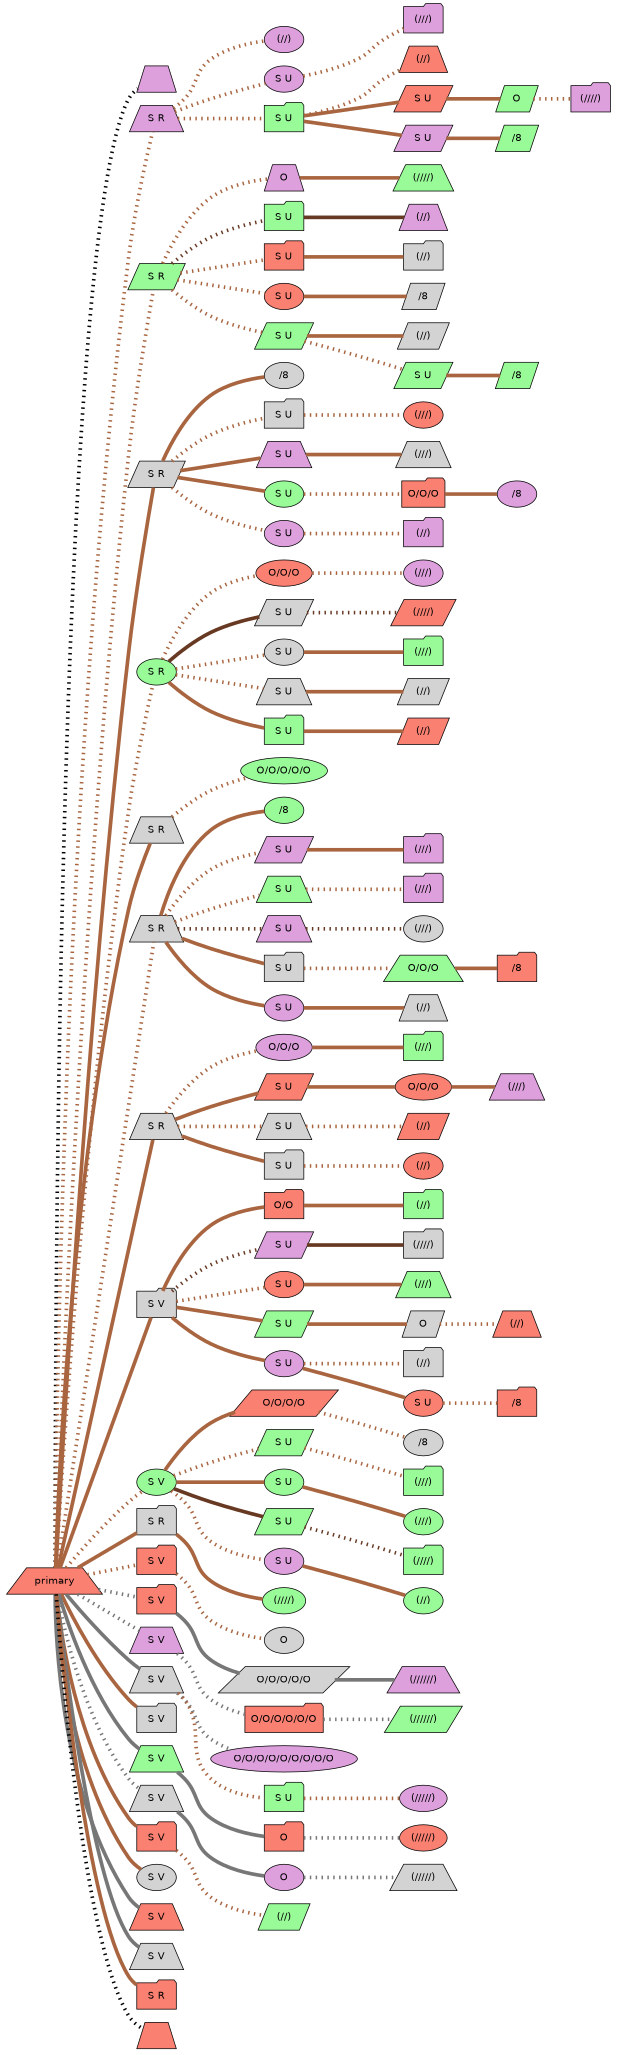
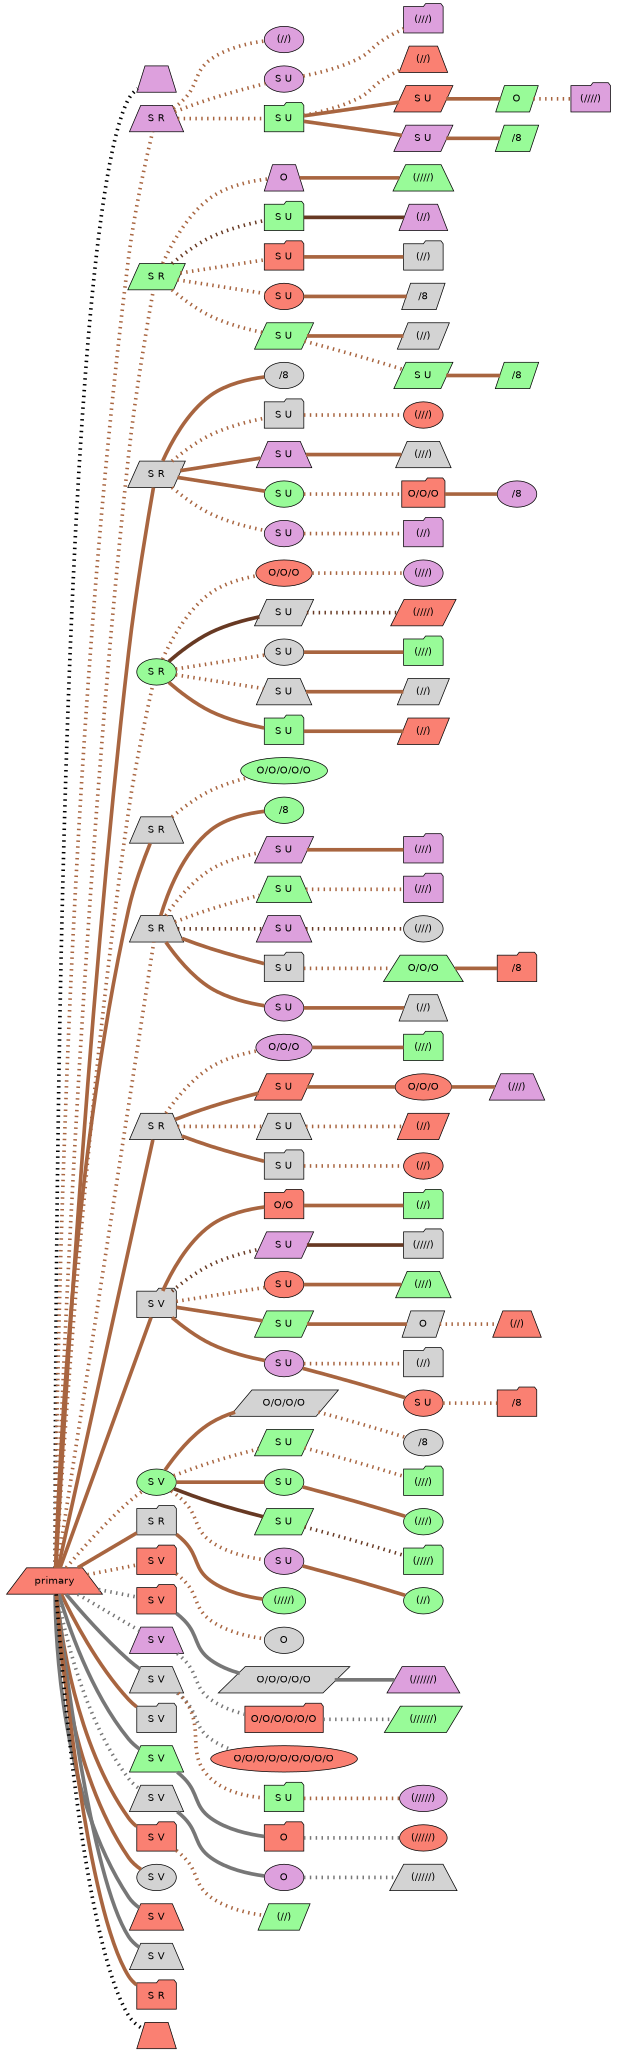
  graph {
    fontname="DejaVu Sans"
    rankdir=LR
    node [fillcolor=palegreen fontname="DejaVu Sans" qtype=knot_node shape=ellipse style=filled knot_spin=S]
    edge [color="#A86540" fontname="DejaVu Sans" penwidth=5 qtype=knot_link style=dotted]
    n1 [fillcolor=plum label=" " pendant_colors="#000000" qtype=pendant_node shape=trapezium knot_spin=""]
    primary [fillcolor=salmon shape=trapezium qtype="" knot_spin=""]
    n3 [fillcolor=plum label="S R" pendant_attach=R pendant_colors="#A86540" pendant_length=28 pendant_ply=S qtype=pendant_node shape=trapezium knot_spin=""]
    n4 [label="S R" pendant_attach=R pendant_colors="#A86540" pendant_length=32 pendant_ply=S qtype=pendant_node shape=parallelogram knot_spin=""]
    n5 [fillcolor=lightgrey label="S R" pendant_attach=R pendant_colors="#A86540,#673923" pendant_length=27 pendant_ply=S qtype=pendant_node shape=parallelogram knot_spin=""]
    n6 [label="S R" pendant_attach=R pendant_colors="#A86540" pendant_length=29 pendant_ply=S qtype=pendant_node knot_spin=""]
    n7 [fillcolor=lightgrey label="S R" pendant_attach=R pendant_colors="#A86540,#673923" pendant_length=27 pendant_ply=S qtype=pendant_node shape=trapezium knot_spin=""]
    n8 [fillcolor=lightgrey label="S R" pendant_attach=R pendant_colors="#A86540,#673923" pendant_length=27 pendant_ply=S qtype=pendant_node shape=trapezium knot_spin=""]
    n9 [fillcolor=lightgrey label="S R" pendant_attach=R pendant_colors="#A86540" pendant_length=35 pendant_ply=S qtype=pendant_node shape=trapezium knot_spin=""]
    n10 [fillcolor=lightgrey label="S V" pendant_attach=V pendant_colors="#A86540" pendant_length=40 pendant_ply=S qtype=pendant_node shape=folder knot_spin=""]
    n11 [label="S V" pendant_attach=V pendant_colors="#A86540" pendant_length=38 pendant_ply=S qtype=pendant_node knot_spin=""]
    n12 [fillcolor=lightgrey label="S R" pendant_attach=R pendant_colors="#A86540" pendant_length=29 pendant_ply=S qtype=pendant_node shape=folder knot_spin=""]
    n13 [fillcolor=salmon label="S V" pendant_attach=V pendant_colors="#A86540,#777777" pendant_length=32 pendant_ply=S qtype=pendant_node shape=folder knot_spin=""]
    n14 [fillcolor=salmon label="S V" pendant_attach=V pendant_colors="#777777" pendant_length=19 pendant_ply=S qtype=pendant_node shape=folder knot_spin=""]
    n15 [fillcolor=plum label="S V" pendant_attach=V pendant_colors="#777777" pendant_length=19 pendant_ply=S qtype=pendant_node shape=trapezium knot_spin=""]
    n16 [fillcolor=lightgrey label="S V" pendant_attach=V pendant_colors="#777777" pendant_length=23 pendant_ply=S qtype=pendant_node shape=trapezium knot_spin=""]
    n17 [fillcolor=lightgrey label="S V" pendant_attach=V pendant_colors="#A86540" pendant_length=24 pendant_ply=S qtype=pendant_node shape=folder knot_spin=""]
    n18 [label="S V" pendant_attach=V pendant_colors="#777777" pendant_length=24 pendant_ply=S qtype=pendant_node shape=trapezium knot_spin=""]
    n19 [fillcolor=lightgrey label="S V" pendant_attach=V pendant_colors="#777777" pendant_length=24 pendant_ply=S qtype=pendant_node shape=trapezium knot_spin=""]
    n20 [fillcolor=salmon label="S V" pendant_attach=V pendant_colors="#A86540" pendant_length=30 pendant_ply=S qtype=pendant_node shape=folder knot_spin=""]
    n21 [fillcolor=lightgrey label="S V" pendant_attach=V pendant_colors="#A86540" pendant_length=15 pendant_ply=S qtype=pendant_node knot_spin=""]
    n22 [fillcolor=salmon label="S V" pendant_attach=V pendant_colors="#777777" pendant_length=33 pendant_ply=S qtype=pendant_node shape=trapezium knot_spin=""]
    n23 [fillcolor=lightgrey label="S V" pendant_attach=V pendant_colors="#777777" pendant_length=35 pendant_ply=S qtype=pendant_node shape=trapezium knot_spin=""]
    n24 [fillcolor=salmon label="S R" pendant_attach=R pendant_colors="#A86540" pendant_length=43 pendant_ply=S qtype=pendant_node shape=folder knot_spin=""]
    n25 [fillcolor=salmon label=" " pendant_colors="#000000" qtype=pendant_node shape=trapezium knot_spin=""]
    n26 [fillcolor=plum knot_position=15.0 knot_type=L knot_value=2 label="(//)"]
    n27 [fillcolor=plum label="S U" pendant_attach=U pendant_colors="#A86540" pendant_length=33 pendant_ply=S qtype=pendant_node knot_spin=""]
    n28 [label="S U" pendant_attach=U pendant_colors="#A86540" pendant_length=26 pendant_ply=S qtype=pendant_node shape=folder knot_spin=""]
    n29 [fillcolor=plum knot_position=7.5 knot_type=S knot_value=1 label=O shape=trapezium]
    n30 [label="S U" pendant_attach=U pendant_colors="#673923" pendant_length=25 pendant_ply=S qtype=pendant_node shape=folder knot_spin=""]
    n31 [fillcolor=salmon label="S U" pendant_attach=U pendant_colors="#A86540" pendant_length=33 pendant_ply=S qtype=pendant_node shape=folder knot_spin=""]
    n32 [fillcolor=salmon label="S U" pendant_attach=U pendant_colors="#A86540" pendant_length=13 pendant_ply=S qtype=pendant_node knot_spin=""]
    n33 [label="S U" pendant_attach=U pendant_colors="#A86540,#673923" pendant_length=26 pendant_ply=S qtype=pendant_node shape=parallelogram knot_spin=""]
    n34 [fillcolor=lightgrey knot_position=13.5 knot_type=E knot_value=1 label="/8"]
    n35 [fillcolor=lightgrey label="S U" pendant_attach=U pendant_colors="#A86540" pendant_length=34 pendant_ply=S qtype=pendant_node shape=folder knot_spin=""]
    n36 [fillcolor=plum label="S U" pendant_attach=U pendant_colors="#A86540" pendant_length=28 pendant_ply=S qtype=pendant_node shape=trapezium knot_spin=""]
    n37 [label="S U" pendant_attach=U pendant_colors="#A86540" pendant_length=31 pendant_ply=S qtype=pendant_node knot_spin=""]
    n38 [fillcolor=plum label="S U" pendant_attach=U pendant_colors="#A86540" pendant_length=27 pendant_ply=S qtype=pendant_node knot_spin=""]
    n39 [fillcolor=salmon knot_position=7.5 knot_type=S knot_value=3 label="O/O/O"]
    n40 [fillcolor=lightgrey label="S U" pendant_attach=U pendant_colors="#673923" pendant_length=30 pendant_ply=S qtype=pendant_node shape=parallelogram knot_spin=""]
    n41 [fillcolor=lightgrey label="S U" pendant_attach=U pendant_colors="#A86540" pendant_length=31 pendant_ply=S qtype=pendant_node knot_spin=""]
    n42 [fillcolor=lightgrey label="S U" pendant_attach=U pendant_colors="#A86540" pendant_length=29 pendant_ply=S qtype=pendant_node shape=trapezium knot_spin=""]
    n43 [label="S U" pendant_attach=U pendant_colors="#A86540" pendant_length=25 pendant_ply=S qtype=pendant_node shape=folder knot_spin=""]
    n44 [knot_position=7.0 knot_type=S knot_value=5 label="O/O/O/O/O"]
    n45 [knot_position=15.5 knot_type=E knot_value=1 label="/8"]
    n46 [fillcolor=plum label="S U" pendant_attach=U pendant_colors="#A86540,#673923" pendant_length=31 pendant_ply=S qtype=pendant_node shape=parallelogram knot_spin=""]
    n47 [label="S U" pendant_attach=U pendant_colors="#A86540" pendant_length=40 pendant_ply=S qtype=pendant_node shape=trapezium knot_spin=""]
    n48 [fillcolor=plum label="S U" pendant_attach=U pendant_colors="#673923" pendant_length=33 pendant_ply=S qtype=pendant_node shape=trapezium knot_spin=""]
    n49 [fillcolor=lightgrey label="S U" pendant_attach=U pendant_colors="#A86540,#673923" pendant_length=36 pendant_ply=S qtype=pendant_node shape=folder knot_spin=""]
    n50 [fillcolor=plum label="S U" pendant_attach=U pendant_colors="#A86540" pendant_length=27 pendant_ply=S qtype=pendant_node knot_spin=""]
    n51 [fillcolor=plum knot_position=6.5 knot_type=S knot_value=3 label="O/O/O"]
    n52 [fillcolor=salmon label="S U" pendant_attach=U pendant_colors="#A86540" pendant_length=28 pendant_ply=S qtype=pendant_node shape=parallelogram knot_spin=""]
    n53 [fillcolor=lightgrey label="S U" pendant_attach=U pendant_colors="#A86540" pendant_length=32 pendant_ply=S qtype=pendant_node shape=trapezium knot_spin=""]
    n54 [fillcolor=lightgrey label="S U" pendant_attach=U pendant_colors="#A86540" pendant_length=26 pendant_ply=S qtype=pendant_node shape=folder knot_spin=""]
    n55 [fillcolor=salmon knot_position=7.5 knot_type=S knot_value=2 label="O/O" shape=folder]
    n56 [fillcolor=plum label="S U" pendant_attach=U pendant_colors="#673923" pendant_length=18 pendant_ply=S qtype=pendant_node shape=parallelogram knot_spin=""]
    n57 [fillcolor=salmon label="S U" pendant_attach=U pendant_colors="#A86540" pendant_length=33 pendant_ply=S qtype=pendant_node knot_spin=""]
    n58 [label="S U" pendant_attach=U pendant_colors="#A86540" pendant_length=26 pendant_ply=S qtype=pendant_node shape=parallelogram knot_spin=""]
    n59 [fillcolor=plum label="S U" pendant_attach=U pendant_colors="#A86540" pendant_length=26 pendant_ply=S qtype=pendant_node knot_spin=""]
-   n60 [fillcolor=salmon knot_position=8.0 knot_type=S knot_value=4 label="O/O/O/O" shape=parallelogram]
+   n60 [fillcolor=lightgrey knot_position=8.0 knot_type=S knot_value=4 label="O/O/O/O" shape=parallelogram]
    n61 [label="S U" pendant_attach=U pendant_colors="#A86540" pendant_length=21 pendant_ply=S qtype=pendant_node shape=parallelogram knot_spin=""]
    n62 [label="S U" pendant_attach=U pendant_colors="#A86540" pendant_length=32 pendant_ply=S qtype=pendant_node knot_spin=""]
    n63 [label="S U" pendant_attach=U pendant_colors="#673923" pendant_length=31 pendant_ply=S qtype=pendant_node shape=parallelogram knot_spin=""]
    n64 [fillcolor=plum label="S U" pendant_attach=U pendant_colors="#A86540" pendant_length=27 pendant_ply=S qtype=pendant_node knot_spin=""]
    n65 [knot_position=12.0 knot_type=L knot_value=4 label="(////)"]
    n66 [fillcolor=lightgrey knot_position=5.0 knot_type=S knot_value=1 label=O]
    n67 [fillcolor=lightgrey knot_position=5.0 knot_type=S knot_value=5 label="O/O/O/O/O" shape=parallelogram]
    n68 [fillcolor=salmon knot_position=5.5 knot_type=S knot_value=6 label="O/O/O/O/O/O" shape=folder]
-   n69 [fillcolor=plum knot_position=5.5 knot_type=S knot_value=9 label="O/O/O/O/O/O/O/O/O"]
+   n69 [fillcolor=salmon knot_position=5.5 knot_type=S knot_value=9 label="O/O/O/O/O/O/O/O/O"]
    n70 [label="S U" pendant_attach=U pendant_colors="#A86540" pendant_length=29 pendant_ply=S qtype=pendant_node shape=folder knot_spin=""]
    n71 [fillcolor=salmon knot_position=5.5 knot_type=S knot_value=1 label=O shape=folder]
    n72 [fillcolor=plum knot_position=6.0 knot_type=S knot_value=1 label=O]
    n73 [knot_position=15.0 knot_type=L knot_value=2 label="(//)" shape=parallelogram]
    n74 [fillcolor=plum knot_position=13.0 knot_type=L knot_value=3 label="(///)" shape=folder]
    n75 [fillcolor=salmon knot_position=13.5 knot_type=L knot_value=2 label="(//)" shape=trapezium]
    n76 [fillcolor=salmon label="S U" pendant_attach=U pendant_colors="#A86540" pendant_length=29 pendant_ply=S qtype=pendant_node shape=parallelogram knot_spin=""]
    n77 [fillcolor=plum label="S U" pendant_attach=U pendant_colors="#A86540,#673923" pendant_length=25 pendant_ply=S qtype=pendant_node shape=parallelogram knot_spin=""]
    n78 [knot_position=6.0 knot_type=S knot_value=1 label=O shape=parallelogram]
    n79 [knot_position=11.0 knot_type=E knot_value=1 label="/8" shape=parallelogram]
    n80 [fillcolor=plum knot_position=13.0 knot_type=L knot_value=4 label="(////)" shape=folder]
    n81 [knot_position=13.5 knot_type=L knot_value=4 label="(////)" shape=trapezium]
    n82 [fillcolor=plum knot_position=12.0 knot_type=L knot_value=2 label="(//)" shape=trapezium]
    n83 [fillcolor=lightgrey knot_position=14.0 knot_type=L knot_value=2 label="(//)" shape=folder]
    n84 [fillcolor=lightgrey knot_position=13.5 knot_type=E knot_value=1 label="/8" shape=parallelogram]
    n85 [fillcolor=lightgrey knot_position=12.5 knot_type=L knot_value=2 label="(//)" shape=parallelogram]
    n86 [label="S U" pendant_attach=U pendant_colors="#A86540" pendant_length=25 pendant_ply=S qtype=pendant_node shape=parallelogram knot_spin=""]
    n87 [knot_position=13.5 knot_type=E knot_value=1 label="/8" shape=parallelogram]
    n88 [fillcolor=salmon knot_position=13.0 knot_type=L knot_value=3 label="(///)"]
    n89 [fillcolor=lightgrey knot_position=13.5 knot_type=L knot_value=3 label="(///)" shape=trapezium]
    n90 [fillcolor=salmon knot_position=7.0 knot_type=S knot_value=3 label="O/O/O" shape=folder]
    n91 [fillcolor=plum knot_position=13.5 knot_type=L knot_value=2 label="(//)" shape=folder]
    n92 [fillcolor=plum knot_position=13.0 knot_type=E knot_value=1 label="/8"]
    n93 [fillcolor=plum knot_position=14.0 knot_type=L knot_value=3 label="(///)"]
    n94 [fillcolor=salmon knot_position=12.0 knot_type=L knot_value=4 label="(////)" shape=parallelogram]
    n95 [knot_position=12.5 knot_type=L knot_value=3 label="(///)" shape=folder]
    n96 [fillcolor=lightgrey knot_position=13.5 knot_type=L knot_value=2 label="(//)" shape=parallelogram]
    n97 [fillcolor=salmon knot_position=13.0 knot_type=L knot_value=2 label="(//)" shape=parallelogram]
    n98 [fillcolor=plum knot_position=12.5 knot_type=L knot_value=3 label="(///)" shape=folder]
    n99 [fillcolor=plum knot_position=13.5 knot_type=L knot_value=3 label="(///)" shape=folder]
    n100 [fillcolor=lightgrey knot_position=13.5 knot_type=L knot_value=3 label="(///)"]
    n101 [knot_position=6.0 knot_type=S knot_value=3 label="O/O/O" shape=trapezium]
    n102 [fillcolor=lightgrey knot_position=13.5 knot_type=L knot_value=2 label="(//)" shape=trapezium]
    n103 [fillcolor=salmon knot_position=12.5 knot_type=E knot_value=1 label="/8" shape=folder]
    n104 [knot_position=14.5 knot_type=L knot_value=3 label="(///)" shape=folder]
    n105 [fillcolor=salmon knot_position=5.5 knot_type=S knot_value=3 label="O/O/O"]
    n106 [fillcolor=salmon knot_position=13.5 knot_type=L knot_value=2 label="(//)" shape=parallelogram]
    n107 [fillcolor=salmon knot_position=13.5 knot_type=L knot_value=2 label="(//)"]
    n108 [fillcolor=plum knot_position=14.0 knot_type=L knot_value=3 label="(///)" shape=trapezium]
    n109 [knot_position=15.0 knot_type=L knot_value=2 label="(//)" shape=folder]
    n110 [fillcolor=lightgrey knot_position=13.0 knot_type=L knot_value=4 label="(////)" shape=folder]
    n111 [knot_position=14.0 knot_type=L knot_value=3 label="(///)" shape=trapezium]
    n112 [fillcolor=lightgrey knot_position=7.0 knot_type=S knot_value=1 label=O shape=parallelogram]
    n113 [fillcolor=lightgrey knot_position=13.0 knot_type=L knot_value=2 label="(//)" shape=folder]
    n114 [fillcolor=salmon label="S U" pendant_attach=U pendant_colors="#A86540,#673923" pendant_length=26 pendant_ply=S qtype=pendant_node knot_spin=""]
    n115 [fillcolor=salmon knot_position=14.5 knot_type=L knot_value=2 label="(//)" shape=trapezium]
    n116 [fillcolor=salmon knot_position=15.0 knot_type=E knot_value=1 label="/8" shape=folder]
    n117 [fillcolor=lightgrey knot_position=15.5 knot_type=E knot_value=1 label="/8"]
    n118 [knot_position=14.5 knot_type=L knot_value=3 label="(///)" shape=folder]
    n119 [knot_position=13.5 knot_type=L knot_value=3 label="(///)"]
    n120 [knot_position=14.0 knot_type=L knot_value=4 label="(////)" shape=folder]
    n121 [knot_position=14.0 knot_type=L knot_value=2 label="(//)"]
    n122 [fillcolor=plum knot_position=10.5 knot_type=L knot_value=6 label="(//////)" shape=trapezium]
    n123 [knot_position=9.5 knot_type=L knot_value=6 label="(//////)" shape=parallelogram]
    n124 [fillcolor=plum knot_position=11.5 knot_type=L knot_value=5 label="(/////)"]
    n125 [fillcolor=salmon knot_position=13.0 knot_type=L knot_value=5 label="(/////)"]
    n126 [fillcolor=lightgrey knot_position=13.5 knot_type=L knot_value=5 label="(/////)" shape=trapezium]
    primary -- n1 [color="#000000" qtype=pendant_link]
    primary -- n3 [qtype=pendant_link]
    primary -- n4 [qtype=pendant_link]
    primary -- n5 [qtype=pendant_link style=bold]
    primary -- n6 [qtype=pendant_link]
    primary -- n7 [qtype=pendant_link style=bold]
    primary -- n8 [qtype=pendant_link]
    primary -- n9 [qtype=pendant_link style=bold]
    primary -- n10 [qtype=pendant_link style=bold]
    primary -- n11 [qtype=pendant_link]
    primary -- n12 [qtype=pendant_link style=bold]
    primary -- n13 [qtype=pendant_link]
    primary -- n14 [color="#777777" qtype=pendant_link]
    primary -- n15 [color="#777777" qtype=pendant_link]
    primary -- n16 [color="#777777" qtype=pendant_link style=bold]
    primary -- n17 [qtype=pendant_link style=bold]
    primary -- n18 [color="#777777" qtype=pendant_link style=bold]
    primary -- n19 [color="#777777" qtype=pendant_link]
    primary -- n20 [qtype=pendant_link style=bold]
    primary -- n21 [qtype=pendant_link style=bold]
    primary -- n22 [color="#777777" qtype=pendant_link style=bold]
    primary -- n23 [color="#777777" qtype=pendant_link style=bold]
    primary -- n24 [qtype=pendant_link style=bold]
    primary -- n25 [color="#000000" qtype=pendant_link]
    n3 -- n26
    n3 -- n27 [qtype=pendant_link]
    n3 -- n28 [qtype=pendant_link]
    n4 -- n29
    n4 -- n30 [color="#673923" qtype=pendant_link]
    n4 -- n31 [qtype=pendant_link]
    n4 -- n32 [qtype=pendant_link]
    n4 -- n33 [qtype=pendant_link]
    n5 -- n34 [style=bold]
    n5 -- n35 [qtype=pendant_link]
    n5 -- n36 [qtype=pendant_link style=bold]
    n5 -- n37 [qtype=pendant_link style=bold]
    n5 -- n38 [qtype=pendant_link]
    n6 -- n39
    n6 -- n40 [color="#673923" qtype=pendant_link style=bold]
    n6 -- n41 [qtype=pendant_link]
    n6 -- n42 [qtype=pendant_link]
    n6 -- n43 [qtype=pendant_link style=bold]
    n7 -- n44
    n8 -- n45 [style=bold]
    n8 -- n46 [qtype=pendant_link]
    n8 -- n47 [qtype=pendant_link]
    n8 -- n48 [color="#673923" qtype=pendant_link]
    n8 -- n49 [qtype=pendant_link style=bold]
    n8 -- n50 [qtype=pendant_link style=bold]
    n9 -- n51
    n9 -- n52 [qtype=pendant_link style=bold]
    n9 -- n53 [qtype=pendant_link]
    n9 -- n54 [qtype=pendant_link style=bold]
    n10 -- n55 [style=bold]
    n10 -- n56 [color="#673923" qtype=pendant_link]
    n10 -- n57 [qtype=pendant_link]
    n10 -- n58 [qtype=pendant_link style=bold]
    n10 -- n59 [qtype=pendant_link style=bold]
    n11 -- n60 [style=bold]
    n11 -- n61 [qtype=pendant_link]
    n11 -- n62 [qtype=pendant_link style=bold]
    n11 -- n63 [color="#673923" qtype=pendant_link style=bold]
    n11 -- n64 [qtype=pendant_link]
    n12 -- n65 [style=bold]
    n13 -- n66
    n14 -- n67 [color="#777777" style=bold]
    n15 -- n68 [color="#777777"]
    n16 -- n69 [color="#777777"]
    n16 -- n70 [qtype=pendant_link]
    n18 -- n71 [color="#777777" style=bold]
    n19 -- n72 [color="#777777" style=bold]
    n20 -- n73
    n27 -- n74
    n28 -- n75
    n28 -- n76 [qtype=pendant_link style=bold]
    n28 -- n77 [qtype=pendant_link style=bold]
    n29 -- n81 [style=bold]
    n30 -- n82 [color="#673923" style=bold]
    n31 -- n83 [style=bold]
    n32 -- n84 [style=bold]
    n33 -- n85 [style=bold]
    n33 -- n86 [qtype=pendant_link]
    n35 -- n88
    n36 -- n89 [style=bold]
    n37 -- n90
    n38 -- n91
    n39 -- n93
    n40 -- n94 [color="#673923"]
    n41 -- n95 [style=bold]
    n42 -- n96 [style=bold]
    n43 -- n97 [style=bold]
    n46 -- n98 [style=bold]
    n47 -- n99
    n48 -- n100 [color="#673923"]
    n49 -- n101
    n50 -- n102 [style=bold]
    n51 -- n104 [style=bold]
    n52 -- n105 [style=bold]
    n53 -- n106
    n54 -- n107
    n55 -- n109 [style=bold]
    n56 -- n110 [color="#673923" style=bold]
    n57 -- n111 [style=bold]
    n58 -- n112 [style=bold]
    n59 -- n113
    n59 -- n114 [qtype=pendant_link style=bold]
    n60 -- n117
    n61 -- n118
    n62 -- n119 [style=bold]
    n63 -- n120 [color="#673923"]
    n64 -- n121 [style=bold]
    n67 -- n122 [color="#777777" style=bold]
    n68 -- n123 [color="#777777"]
    n70 -- n124
    n71 -- n125 [color="#777777"]
    n72 -- n126 [color="#777777"]
    n76 -- n78 [style=bold]
    n77 -- n79 [style=bold]
    n78 -- n80
    n86 -- n87 [style=bold]
    n90 -- n92 [style=bold]
    n101 -- n103 [style=bold]
    n105 -- n108 [style=bold]
    n112 -- n115
    n114 -- n116
  }
